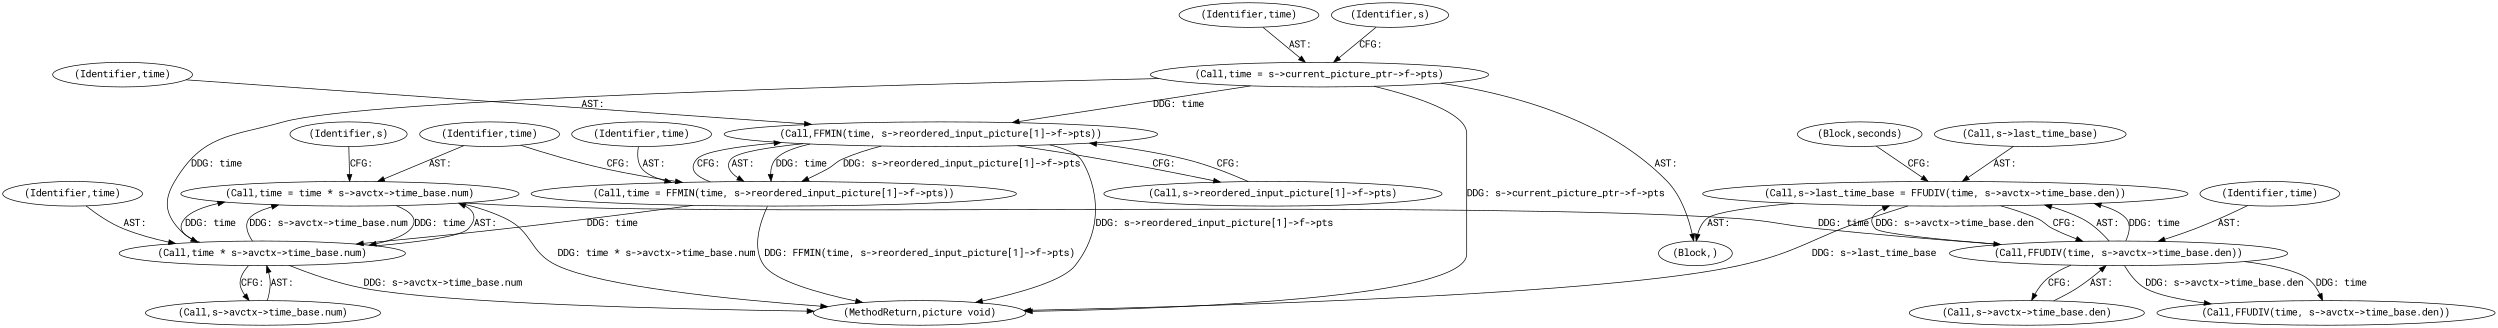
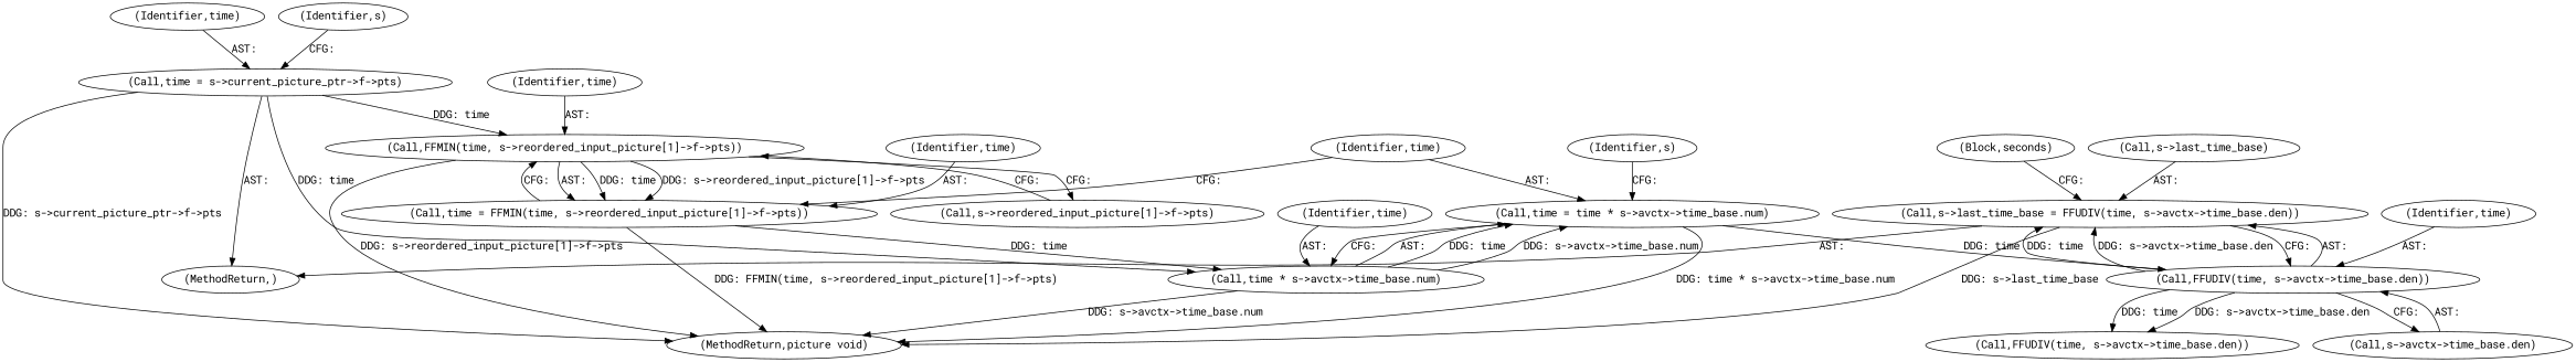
  digraph {
    fontname="Roboto Mono"
    node [fontname="Roboto Mono"]
    edge [fontname="Roboto Mono"]
    n1 [label="(Call,s->last_time_base = FFUDIV(time, s->avctx->time_base.den))"]
    n2 [label="(Call,FFUDIV(time, s->avctx->time_base.den))"]
-   n3 [label="(Block,)"]
+   n3 [label="(MethodReturn,)"]
    n4 [label="(MethodReturn,picture void)"]
    n5 [label="(Call,s->avctx->time_base.den)"]
    n6 [label="(Call,FFUDIV(time, s->avctx->time_base.den))"]
    n7 [label="(Call,time = time * s->avctx->time_base.num)"]
    n8 [label="(Call,time * s->avctx->time_base.num)"]
-   n9 [label="(Call,s->avctx->time_base.num)"]
    n10 [label="(Call,time = s->current_picture_ptr->f->pts)"]
    n11 [label="(Call,FFMIN(time, s->reordered_input_picture[1]->f->pts))"]
    n12 [label="(Call,time = FFMIN(time, s->reordered_input_picture[1]->f->pts))"]
    n13 [label="(Call,s->reordered_input_picture[1]->f->pts)"]
    n14 [label="(Identifier,time)"]
    n15 [label="(Identifier,time)"]
    n16 [label="(Block,seconds)"]
    n17 [label="(Identifier,time)"]
    n18 [label="(Identifier,s)"]
    n19 [label="(Identifier,time)"]
    n20 [label="(Call,s->last_time_base)"]
    n21 [label="(Identifier,time)"]
    n22 [label="(Identifier,s)"]
    n23 [label="(Identifier,time)"]
    n1 -> n2 [label="CFG: "]
    n1 -> n3 [label="AST: "]
    n1 -> n4 [label="DDG: s->last_time_base"]
    n2 -> n1 [label="AST: "]
    n2 -> n1 [label="DDG: time"]
    n2 -> n1 [label="DDG: s->avctx->time_base.den"]
    n2 -> n5 [label="CFG: "]
    n2 -> n6 [label="DDG: time"]
    n2 -> n6 [label="DDG: s->avctx->time_base.den"]
    n5 -> n2 [label="AST: "]
    n7 -> n2 [label="DDG: time"]
    n7 -> n4 [label="DDG: time * s->avctx->time_base.num"]
-   n7 -> n8 [label="DDG: time"]
+   n7 -> n8 [label="CFG: "]
    n8 -> n4 [label="DDG: s->avctx->time_base.num"]
    n8 -> n7 [label="AST: "]
    n8 -> n7 [label="DDG: time"]
    n8 -> n7 [label="DDG: s->avctx->time_base.num"]
-   n8 -> n9 [label="CFG: "]
-   n9 -> n8 [label="AST: "]
    n10 -> n3 [label="AST: "]
    n10 -> n4 [label="DDG: s->current_picture_ptr->f->pts"]
    n10 -> n8 [label="DDG: time"]
    n10 -> n11 [label="DDG: time"]
    n11 -> n4 [label="DDG: s->reordered_input_picture[1]->f->pts"]
    n11 -> n12 [label="AST: "]
    n11 -> n12 [label="DDG: time"]
    n11 -> n12 [label="DDG: s->reordered_input_picture[1]->f->pts"]
    n11 -> n13 [label="CFG: "]
    n12 -> n4 [label="DDG: FFMIN(time, s->reordered_input_picture[1]->f->pts)"]
    n12 -> n8 [label="DDG: time"]
    n12 -> n11 [label="CFG: "]
    n13 -> n11 [label="CFG: "]
    n14 -> n10 [label="AST: "]
    n15 -> n7 [label="AST: "]
    n15 -> n12 [label="CFG: "]
    n16 -> n1 [label="CFG: "]
    n17 -> n8 [label="AST: "]
    n18 -> n7 [label="CFG: "]
    n19 -> n11 [label="AST: "]
    n20 -> n1 [label="AST: "]
    n21 -> n2 [label="AST: "]
    n22 -> n10 [label="CFG: "]
    n23 -> n12 [label="AST: "]
  }
